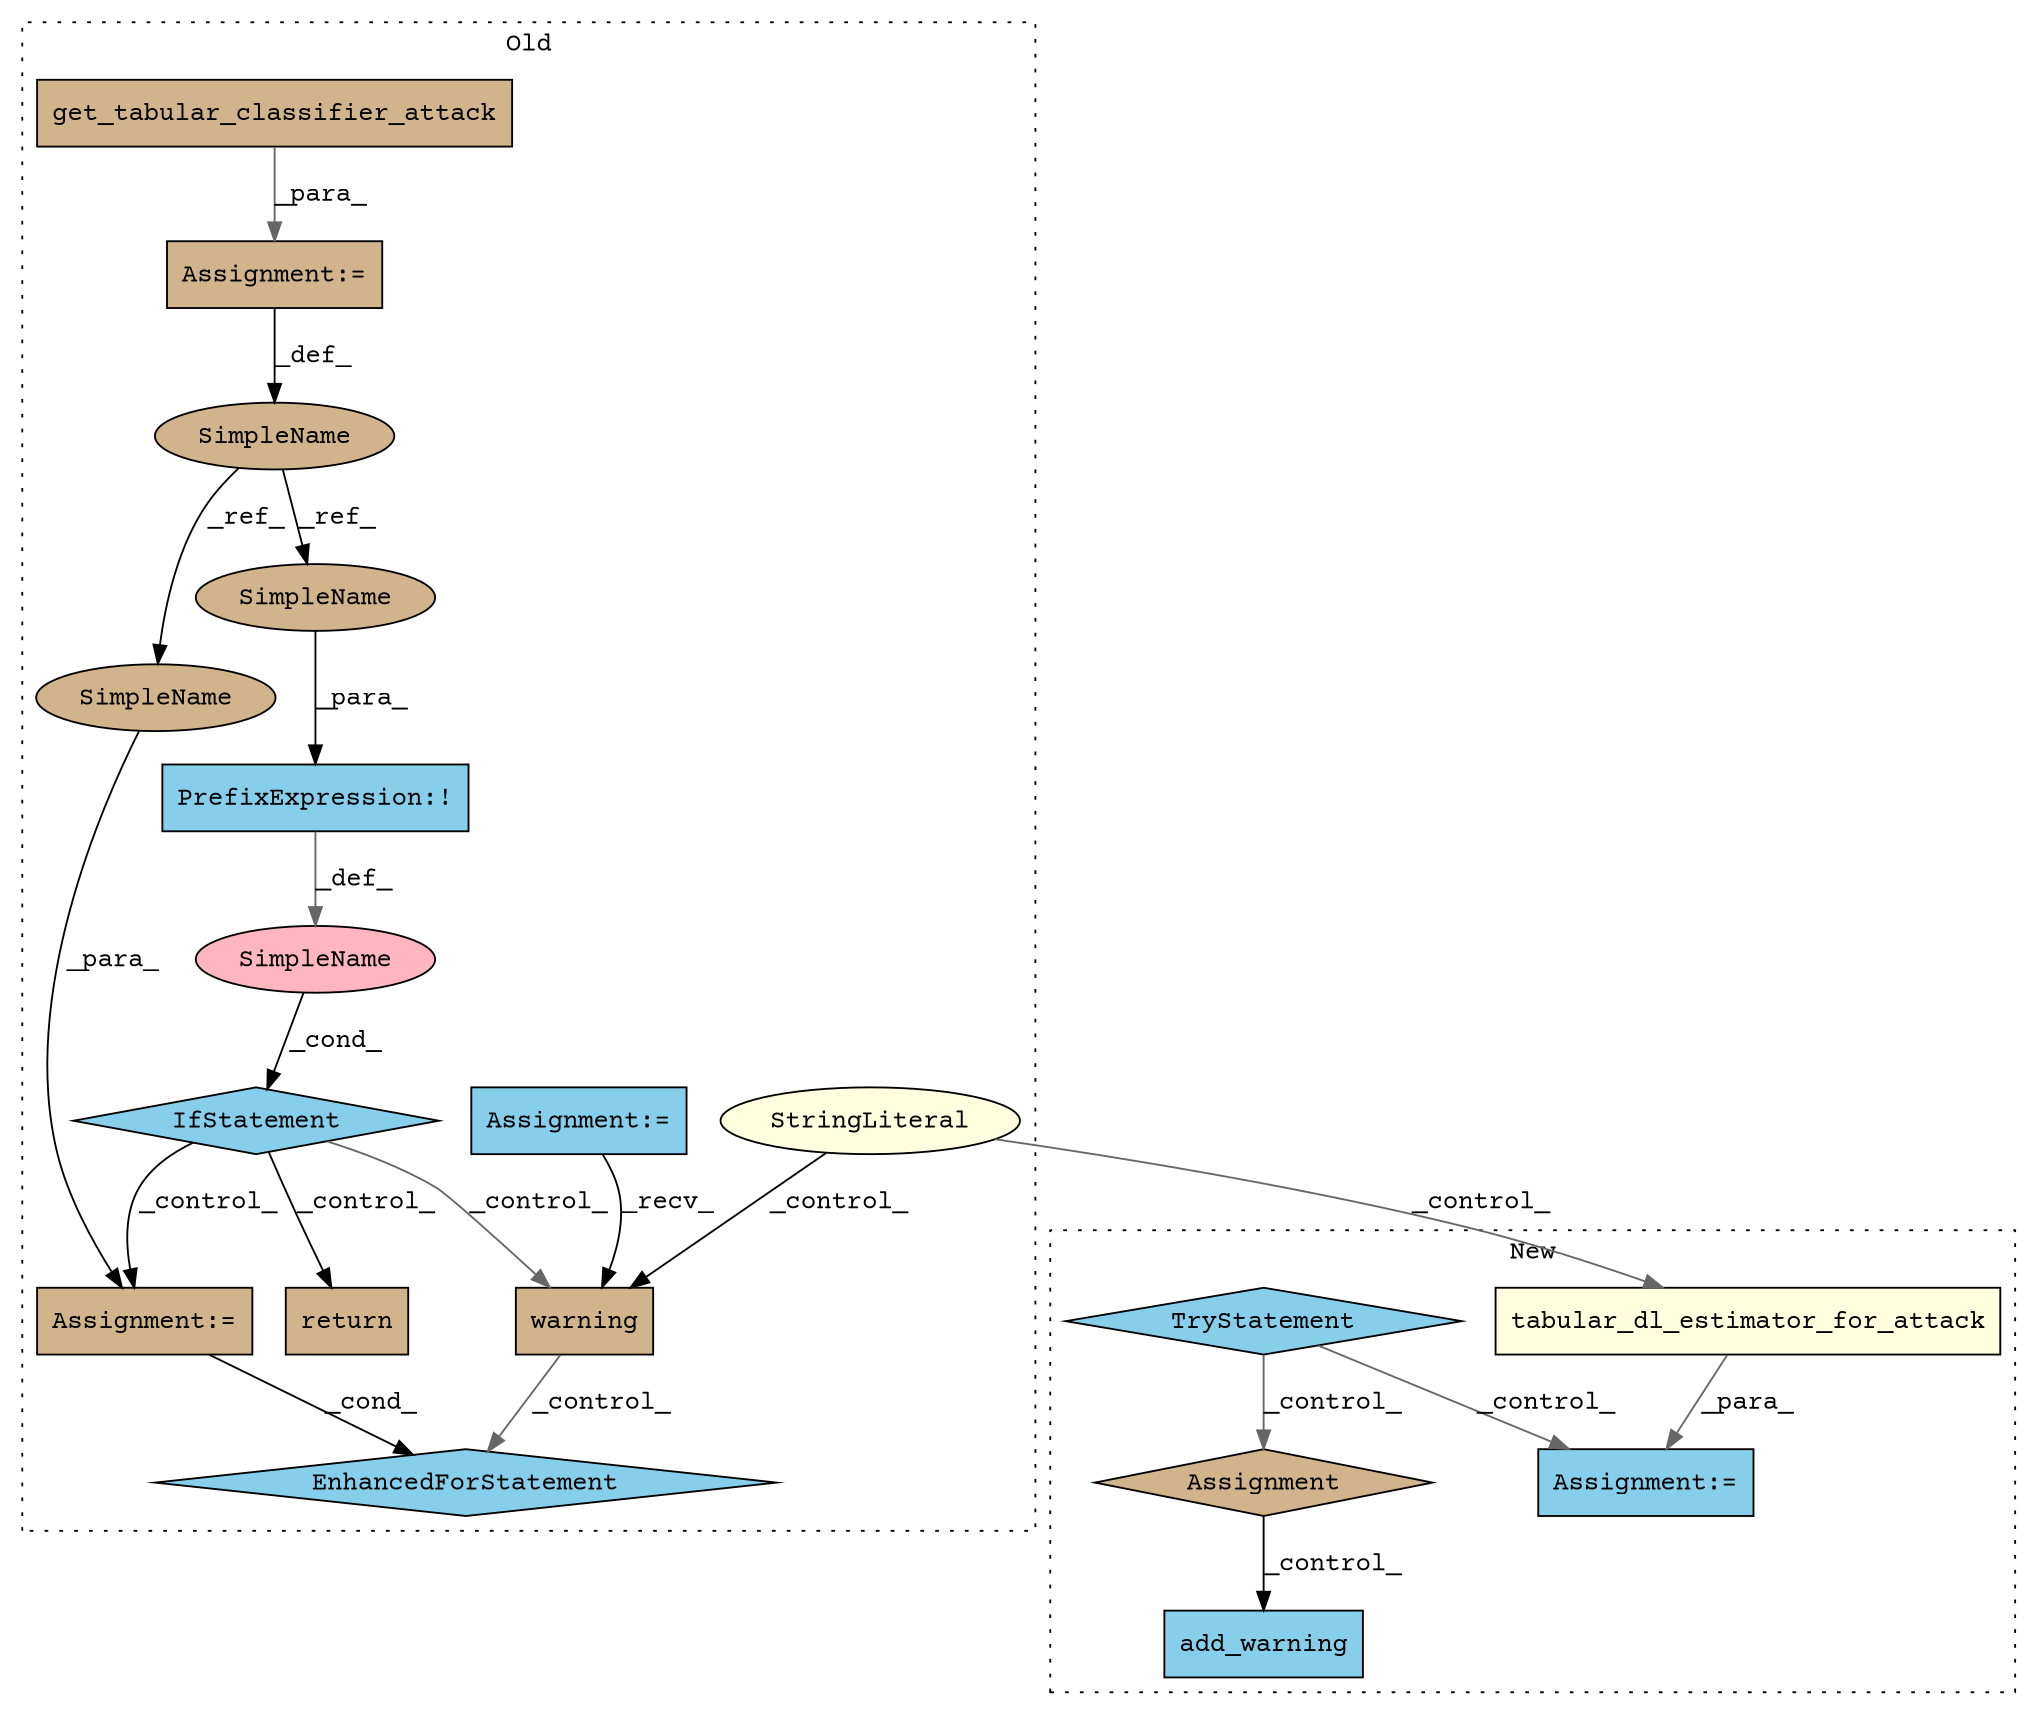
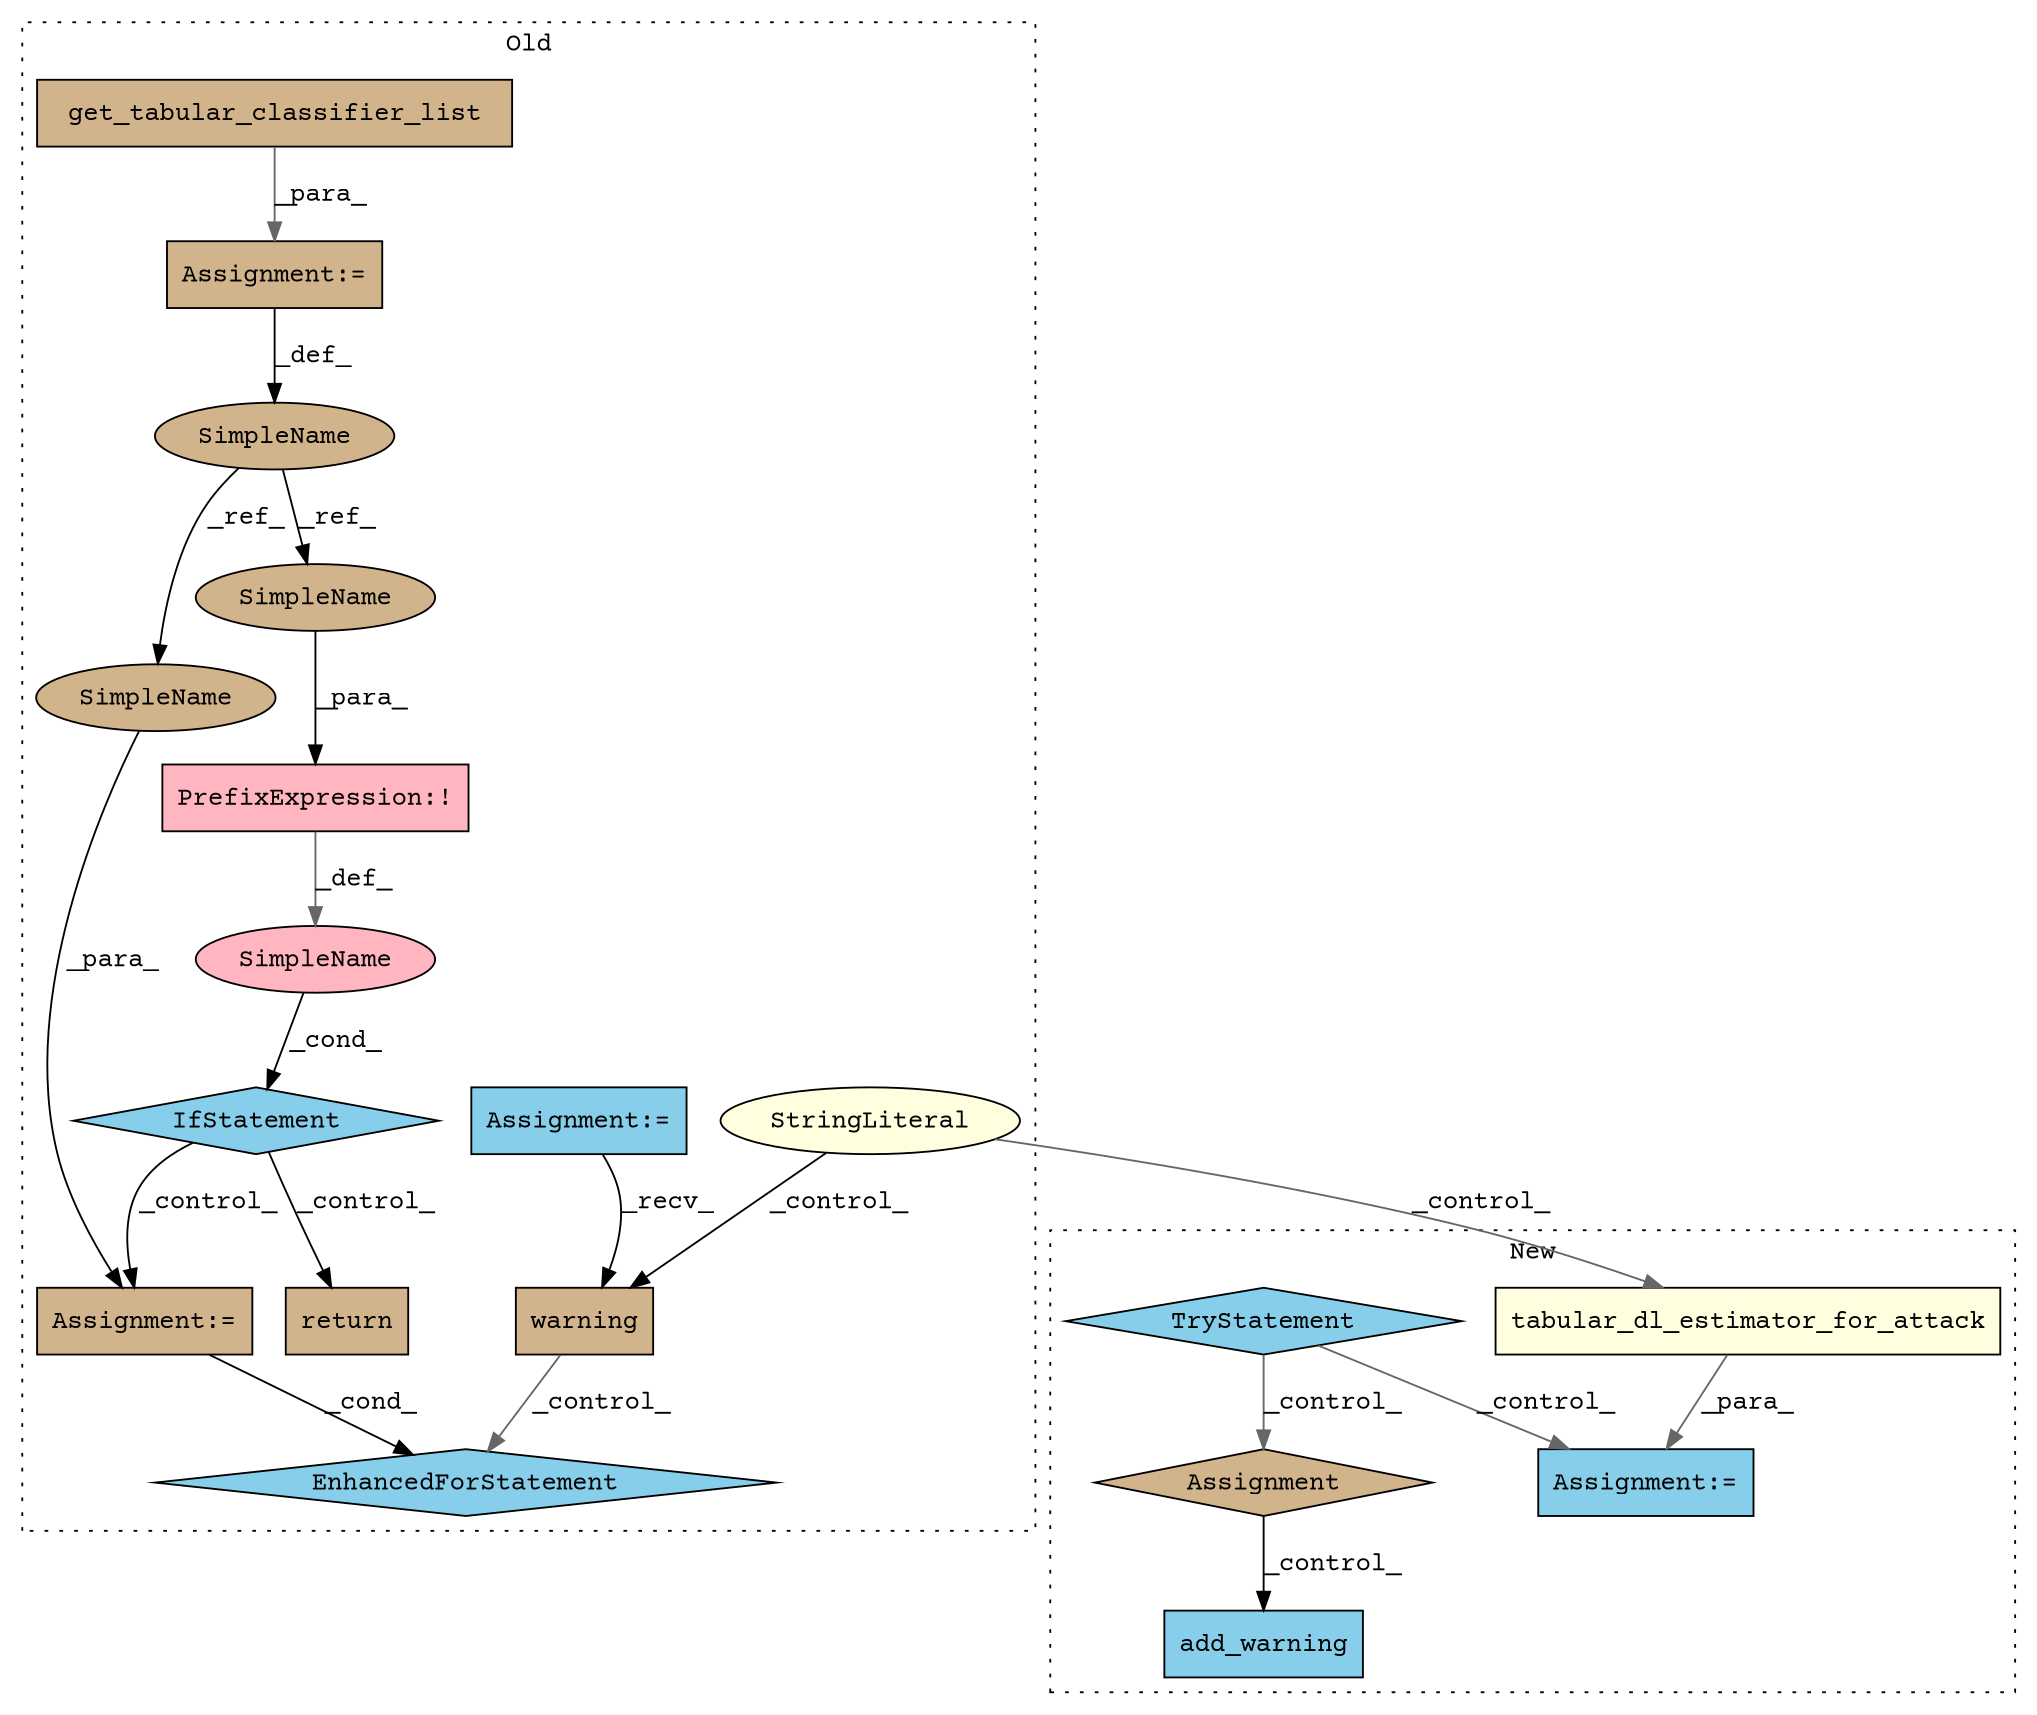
  digraph {
    fontname="Courier Prime"
    node [a=7 fillcolor=tan fontname="Courier Prime" l=1 s="3106,3191" shape=box style=filled]
    edge [color=black fontname="Courier Prime"]
    n1 [a=70 fillcolor=skyblue l="53,2" label=EnhancedForStatement shape=diamond]
    n2 [l="53,2" label="Assignment:="]
    n3 [a=42 fillcolor=lightpink label=SimpleName shape=ellipse l="" s=""]
    n4 [a=25 fillcolor=skyblue l="4,2" label=IfStatement s="2972,2992" shape=diamond]
    n5 [a=41 l=7 label=return s=3088]
-   n6 [a=38 fillcolor=skyblue label="PrefixExpression:!" s=2976]
+   n6 [a=38 fillcolor=lightpink label="PrefixExpression:!" s=2976]
    n7 [a=32 l="8,1" label=warning s="3010,3079"]
    n8 [a=42 l=15 label=SimpleName s=2894 shape=ellipse]
    n9 [a=45 fillcolor=lightyellow l=61 label=StringLiteral s=3018 shape=ellipse]
    n10 [label="Assignment:=" s=2909]
    n11 [fillcolor=skyblue l=7 label="Assignment:=" s=2881]
-   n12 [a=32 l="28,1" label=get_tabular_classifier_attack s="2910,2965"]
+   n12 [a=32 l="28,1" label=get_tabular_classifier_list s="2910,2965"]
    n13 [a=42 l=15 label=SimpleName s=2977 shape=ellipse]
    n14 [a=42 l=15 label=SimpleName s=3176 shape=ellipse]
    n15 [a=12 l="11,2" label=Assignment s="2931,2960" shape=diamond]
    n16 [a=54 fillcolor=skyblue l=4 label=TryStatement s=2684 shape=diamond]
    n17 [fillcolor=skyblue label="Assignment:=" s=2706]
    n18 [a=32 fillcolor=skyblue l="12,1" label=add_warning s="2970,2983"]
    n19 [a=32 fillcolor=lightyellow l="32,1" label=tabular_dl_estimator_for_attack s="2707,2766"]
    subgraph cluster_1 {
      label=Old
      style=dotted
      n1
      n2
      n3
      n4
      n5
      n6
      n7
      n8
      n9
      n10
      n11
      n12
      n13
      n14
    }
    subgraph cluster_2 {
      label=New
      style=dotted
      n15
      n16
      n17
      n18
      n19
    }
    n2 -> n1 [label=_cond_]
    n3 -> n4 [label=_cond_]
    n4 -> n2 [label=_control_]
    n4 -> n5 [label=_control_]
-   n4 -> n7 [color=gray40 label=_control_]
    n6 -> n3 [color=gray40 label=_def_]
    n7 -> n1 [color=gray40 label=_control_]
    n8 -> n13 [label=_ref_]
    n8 -> n14 [label=_ref_]
    n9 -> n7 [label=_control_]
    n9 -> n19 [color=gray40 label=_control_]
    n10 -> n8 [label=_def_]
    n11 -> n7 [label=_recv_]
    n12 -> n10 [color=gray40 label=_para_]
    n13 -> n6 [label=_para_]
    n14 -> n2 [label=_para_]
    n15 -> n18 [label=_control_]
    n16 -> n15 [color=gray40 label=_control_]
    n16 -> n17 [color=gray40 label=_control_]
    n19 -> n17 [color=gray40 label=_para_]
  }
